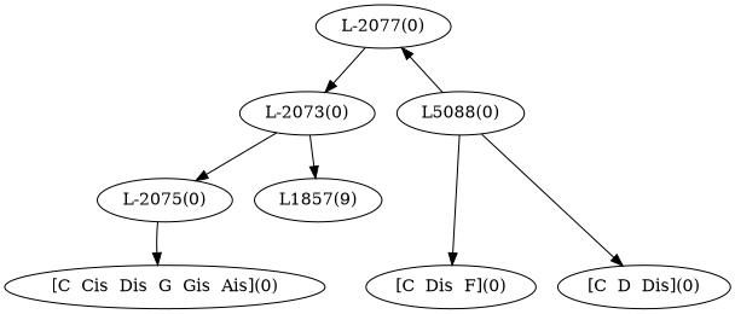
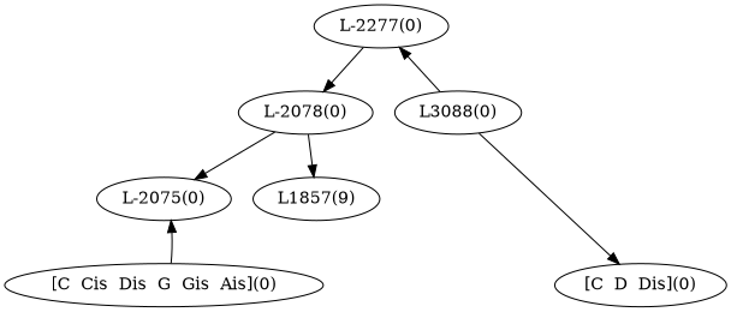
  digraph {
-   "L-2077(0)"
-   "L-2078(0)" [label="L-2073(0)"]
-   "L5088(0)"
+   "L-2077(0)" [label="L-2277(0)"]
+   "L-2078(0)"
+   "L5088(0)" [label="L3088(0)"]
    n4 [label="L-2075(0)"]
    n5 [label="L1857(9)"]
    "[C  Cis  Dis  G  Gis  Ais](0)"
-   "[C  Dis  F](0)"
    "[C  D  Dis](0)"
    subgraph sub_1 {
      rank=min
      "L-2077(0)"
    }
    subgraph sub_2 {
      rank=same
      "L-2078(0)"
      "L5088(0)"
    }
    subgraph sub_3 {
      rank=same
      n4
      n5
    }
    subgraph sub_4 {
      rank=max
      "[C  Cis  Dis  G  Gis  Ais](0)"
-     "[C  Dis  F](0)"
      "[C  D  Dis](0)"
    }
    "L-2077(0)" -> "L-2078(0)"
    "L-2078(0)" -> n4
    "L-2078(0)" -> n5
    "L5088(0)" -> "L-2077(0)"
-   "L5088(0)" -> "[C  Dis  F](0)"
    "L5088(0)" -> "[C  D  Dis](0)"
-   n4 -> "[C  Cis  Dis  G  Gis  Ais](0)"
+   "[C  Cis  Dis  G  Gis  Ais](0)" -> n4
  }
